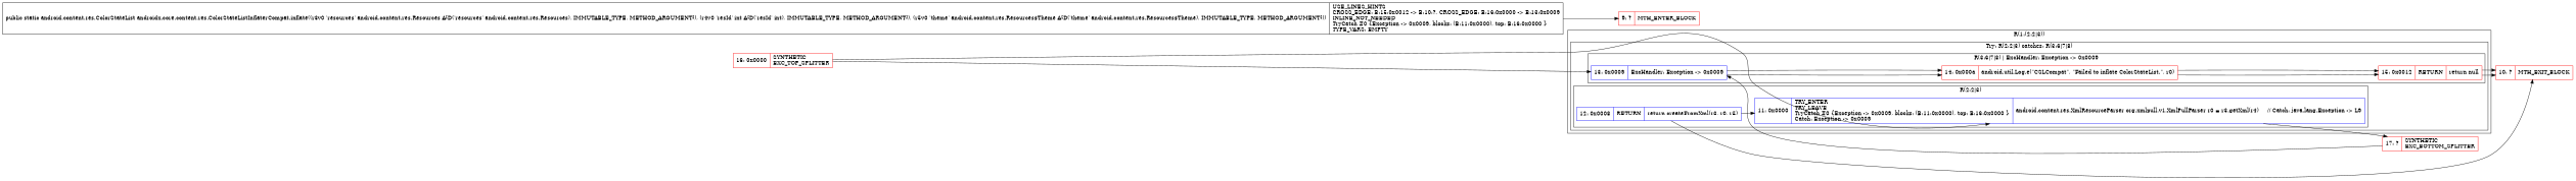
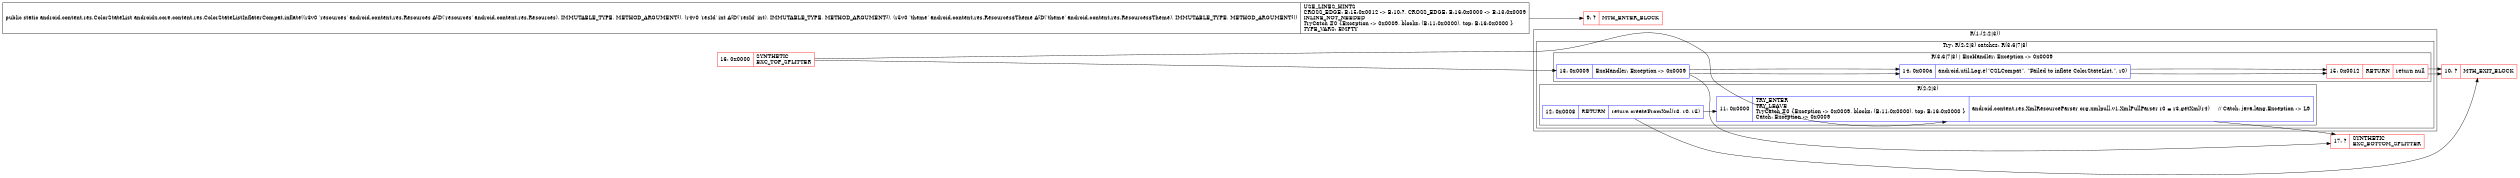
  digraph {
    rankdir=LR
    node [color=red shape=record]
    n1 [color=blue label="{11\:\ 0x0000|TRY_ENTER\lTRY_LEAVE\lTryCatch #0 \{Exception \-\> 0x0009, blocks: (B:11:0x0000), top: B:16:0x0000 \}\lCatch: Exception \-\> 0x0009\l|android.content.res.XmlResourceParser org.xmlpull.v1.XmlPullParser r0 = r3.getXml(r4)     \/\/ Catch: java.lang.Exception \-\> L9\l}"]
    n2 [color=blue label="{12\:\ 0x0008|RETURN\l|return createFromXml(r3, r0, r5)\l}"]
    n3 [color=blue label="{13\:\ 0x0009|ExcHandler: Exception \-\> 0x0009\l}"]
-   n4 [label="{14\:\ 0x000a|android.util.Log.e(\"CSLCompat\", \"Failed to inflate ColorStateList.\", r0)\l}"]
+   n4 [color=blue label="{14\:\ 0x000a|android.util.Log.e(\"CSLCompat\", \"Failed to inflate ColorStateList.\", r0)\l}"]
    n5 [label="{15\:\ 0x0012|RETURN\l|return null\l}"]
    n6 [label="{17\:\ ?|SYNTHETIC\lEXC_BOTTOM_SPLITTER\l}"]
    n7 [label="{10\:\ ?|MTH_EXIT_BLOCK\l}"]
    n8 [label="{9\:\ ?|MTH_ENTER_BLOCK\l}"]
    n9 [label="{16\:\ 0x0000|SYNTHETIC\lEXC_TOP_SPLITTER\l}"]
    n10 [label="{public static android.content.res.ColorStateList androidx.core.content.res.ColorStateListInflaterCompat.inflate((r3v0 'resources' android.content.res.Resources A[D('resources' android.content.res.Resources), IMMUTABLE_TYPE, METHOD_ARGUMENT]), (r4v0 'resId' int A[D('resId' int), IMMUTABLE_TYPE, METHOD_ARGUMENT]), (r5v0 'theme' android.content.res.Resources$Theme A[D('theme' android.content.res.Resources$Theme), IMMUTABLE_TYPE, METHOD_ARGUMENT]))  | USE_LINES_HINTS\lCROSS_EDGE: B:15:0x0012 \-\> B:10:?, CROSS_EDGE: B:16:0x0000 \-\> B:13:0x0009\lINLINE_NOT_NEEDED\lTryCatch #0 \{Exception \-\> 0x0009, blocks: (B:11:0x0000), top: B:16:0x0000 \}\lTYPE_VARS: EMPTY\l}" color=""]
    subgraph cluster_1 {
      label="R(1:(2:2|3))"
      subgraph cluster_2 {
        label="Try: R(2:2|3) catches: R(3:6|7|8)"
        subgraph cluster_3 {
          label="R(2:2|3)"
          n1
          n2
        }
        subgraph cluster_4 {
          label="R(3:6|7|8) | ExcHandler: Exception \-\> 0x0009\l"
          n3
          n4
          n5
        }
      }
    }
    subgraph cluster_5 {
      label="R(3:6|7|8) | ExcHandler: Exception \-\> 0x0009\l"
    }
    n1 -> n6
    n2 -> n1
    n2 -> n7
    n3 -> n4
    n3 -> n4
    n4 -> n5
    n4 -> n5
    n5 -> n7
    n5 -> n7
-   n6 -> n3
+   n3 -> n6
    n9 -> n1
    n9 -> n3
    n10 -> n8
  }
